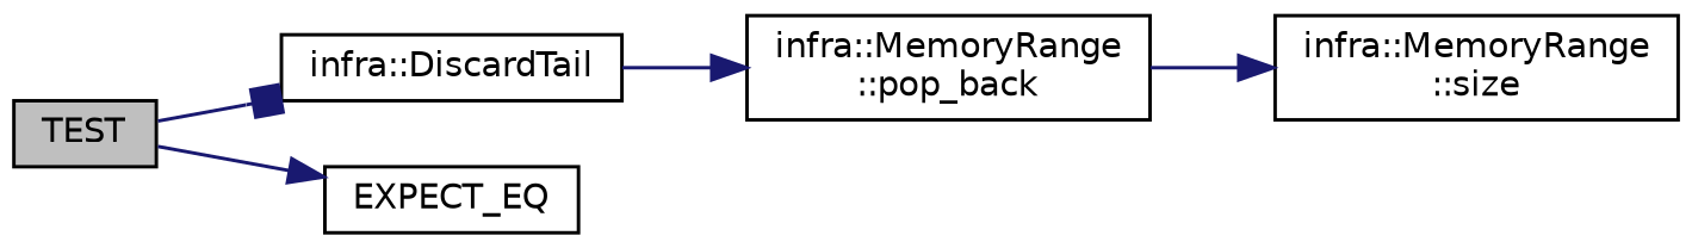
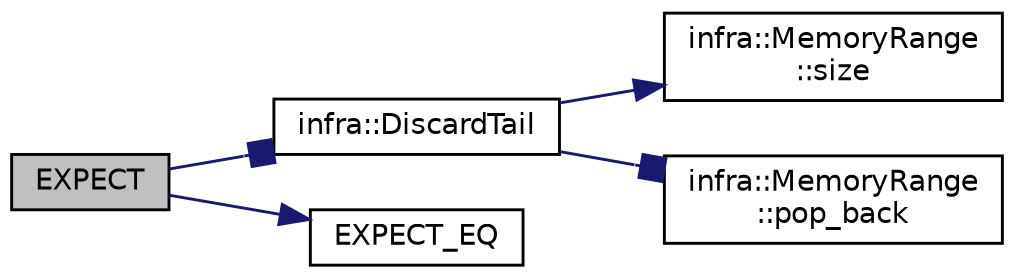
  digraph {
    rankdir=LR
    node [color=black fillcolor=white fontname=Helvetica fontsize=10 shape=record style=filled]
    edge [arrowhead=box color=midnightblue fontname=Helvetica fontsize=10 labelfontname=Helvetica labelfontsize=10 style=solid]
-   n1 [fillcolor=grey75 fontcolor=black height=0.2 label=TEST width=0.4]
+   n1 [fillcolor=grey75 fontcolor=black height=0.2 label=EXPECT width=0.4]
    n2 [height=0.2 label="infra::DiscardTail" width=0.4]
    n3 [height=0.2 label=EXPECT_EQ width=0.4]
    n4 [height=0.2 label="infra::MemoryRange\l::size" width=0.4]
    n5 [height=0.2 label="infra::MemoryRange\l::pop_back" width=0.4]
    n1 -> n2
    n1 -> n3 [arrowhead=normal]
-   n5 -> n4 [arrowhead=normal]
-   n2 -> n5 [arrowhead=normal]
+   n2 -> n4 [arrowhead=normal]
+   n2 -> n5
  }
